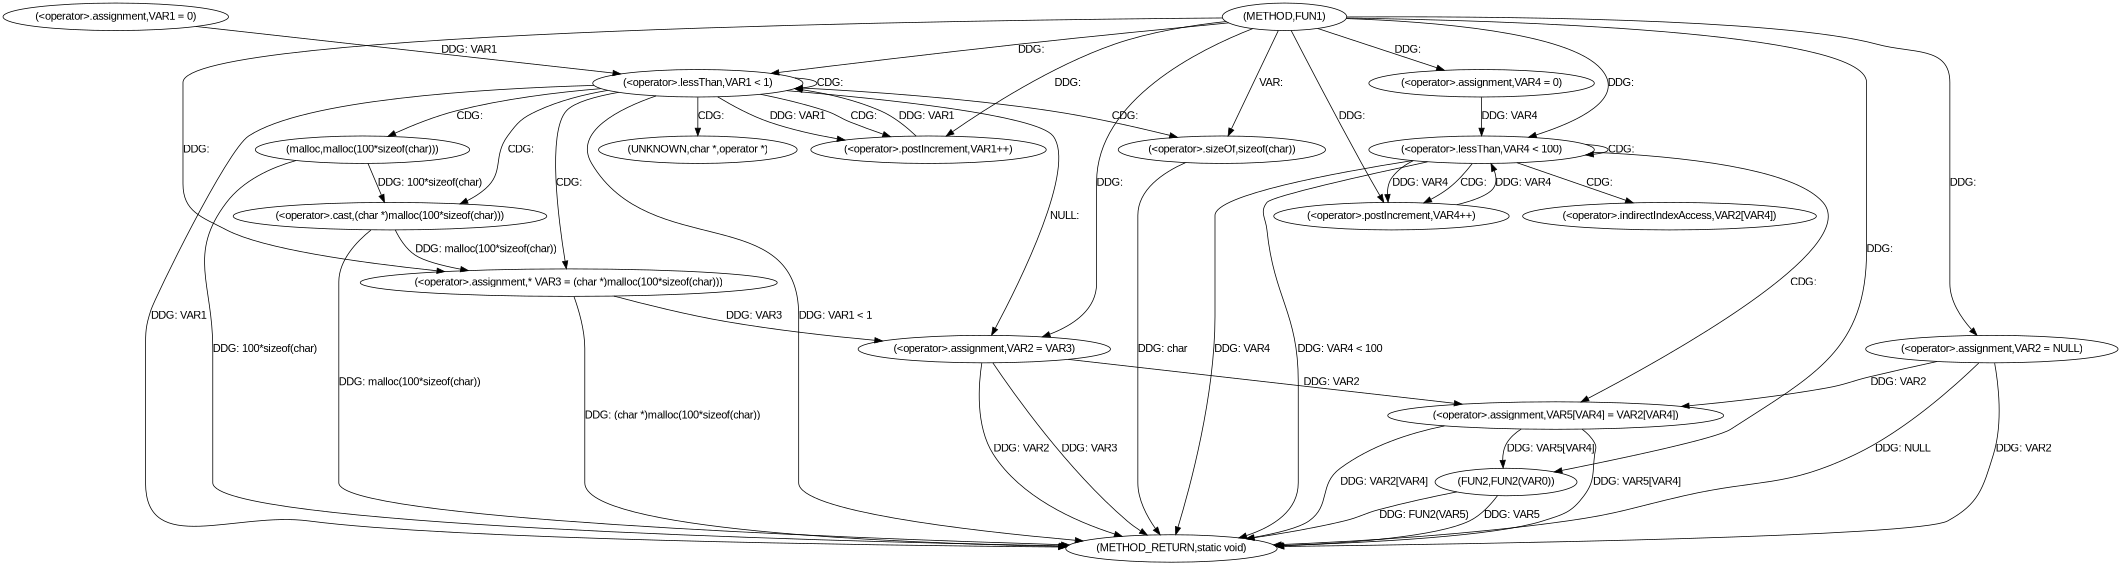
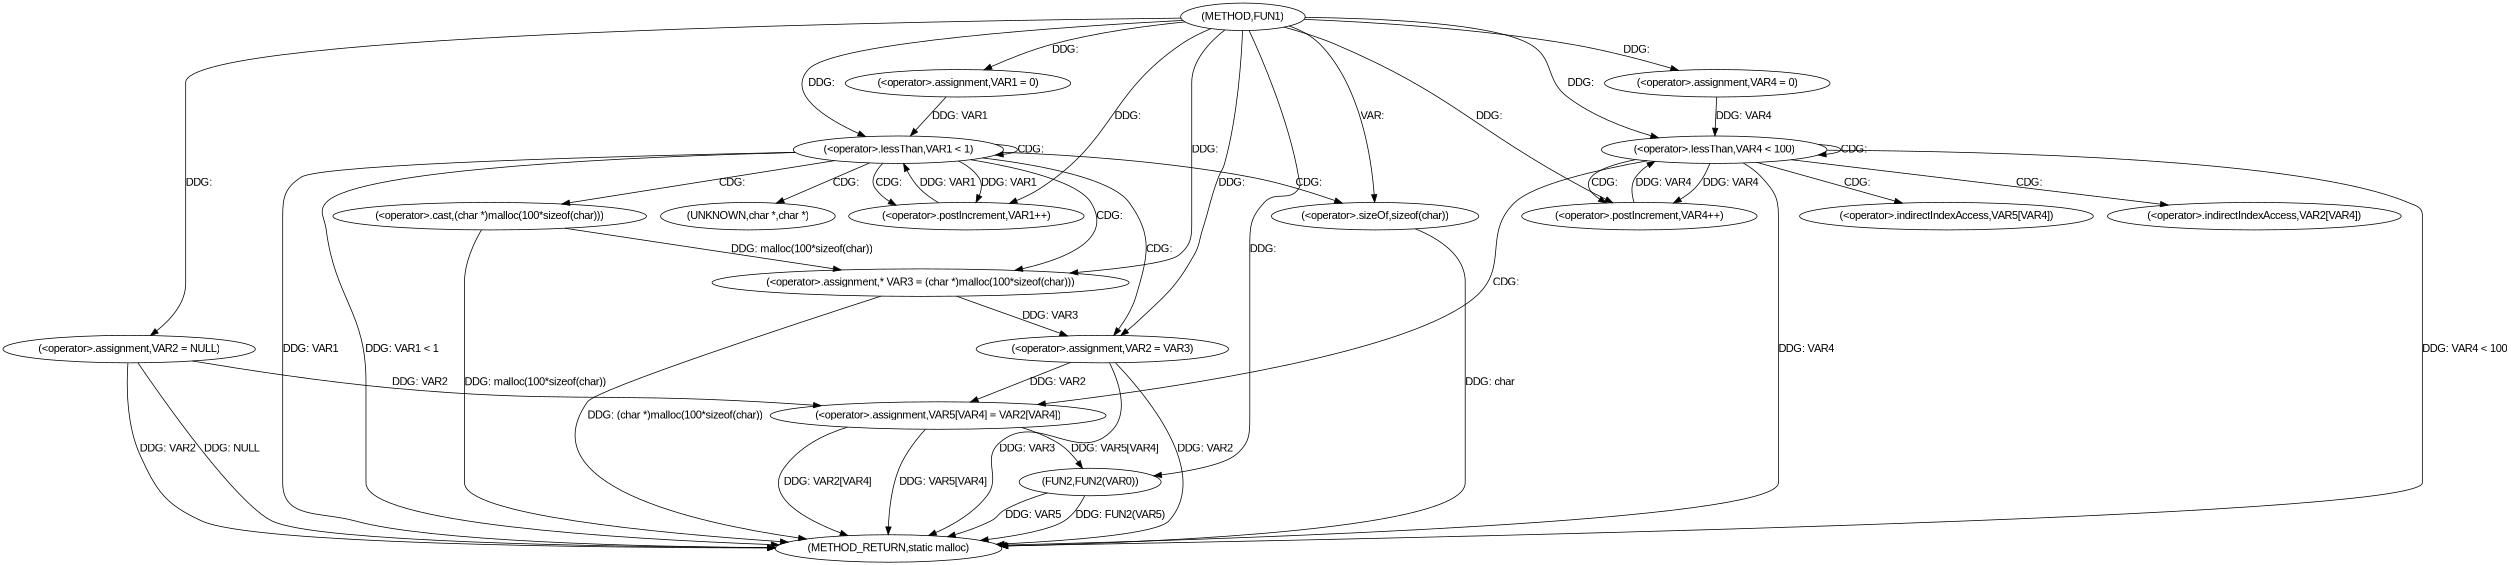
  digraph {
    fontname="Liberation Sans"
    node [fontname="Liberation Sans"]
    edge [fontname="Liberation Sans"]
    n1 [label="(METHOD,FUN1)"]
    n2 [label="(<operator>.assignment,VAR2 = NULL)"]
    n3 [label="(<operator>.assignment,VAR1 = 0)"]
    n4 [label="(<operator>.lessThan,VAR1 < 1)"]
    n5 [label="(<operator>.postIncrement,VAR1++)"]
    n6 [label="(<operator>.assignment,* VAR3 = (char *)malloc(100*sizeof(char)))"]
    n7 [label="(<operator>.sizeOf,sizeof(char))"]
    n8 [label="(<operator>.assignment,VAR2 = VAR3)"]
    n9 [label="(<operator>.assignment,VAR4 = 0)"]
    n10 [label="(<operator>.lessThan,VAR4 < 100)"]
    n11 [label="(<operator>.postIncrement,VAR4++)"]
    n12 [label="(FUN2,FUN2(VAR0))"]
-   n13 [label="(METHOD_RETURN,static void)"]
+   n13 [label="(METHOD_RETURN,static malloc)"]
    n14 [label="(<operator>.assignment,VAR5[VAR4] = VAR2[VAR4])"]
    n15 [label="(<operator>.cast,(char *)malloc(100*sizeof(char)))"]
-   n16 [label="(malloc,malloc(100*sizeof(char)))"]
-   n17 [label="(UNKNOWN,char *,operator *)"]
+   n17 [label="(UNKNOWN,char *,char *)"]
+   n18 [label="(<operator>.indirectIndexAccess,VAR5[VAR4])"]
    n19 [label="(<operator>.indirectIndexAccess,VAR2[VAR4])"]
    n1 -> n2 [label="DDG: "]
+   n1 -> n3 [label="DDG: "]
    n1 -> n4 [label="DDG: "]
    n1 -> n5 [label="DDG: "]
    n1 -> n6 [label="DDG: "]
    n1 -> n7 [label="VAR: "]
    n1 -> n8 [label="DDG: "]
    n1 -> n9 [label="DDG: "]
    n1 -> n10 [label="DDG: "]
    n1 -> n11 [label="DDG: "]
    n1 -> n12 [label="DDG: "]
    n2 -> n13 [label="DDG: VAR2"]
    n2 -> n13 [label="DDG: NULL"]
    n2 -> n14 [label="DDG: VAR2"]
    n3 -> n4 [label="DDG: VAR1"]
    n4 -> n4 [label="CDG: "]
    n4 -> n5 [label="DDG: VAR1"]
    n4 -> n5 [label="CDG: "]
    n4 -> n6 [label="CDG: "]
    n4 -> n7 [label="CDG: "]
-   n4 -> n8 [label="NULL: "]
+   n4 -> n8 [label="CDG: "]
    n4 -> n13 [label="DDG: VAR1"]
    n4 -> n13 [label="DDG: VAR1 < 1"]
    n4 -> n15 [label="CDG: "]
-   n4 -> n16 [label="CDG: "]
    n4 -> n17 [label="CDG: "]
    n5 -> n4 [label="DDG: VAR1"]
    n6 -> n8 [label="DDG: VAR3"]
    n6 -> n13 [label="DDG: (char *)malloc(100*sizeof(char))"]
    n7 -> n13 [label="DDG: char"]
    n8 -> n13 [label="DDG: VAR3"]
    n8 -> n13 [label="DDG: VAR2"]
    n8 -> n14 [label="DDG: VAR2"]
    n9 -> n10 [label="DDG: VAR4"]
    n10 -> n10 [label="CDG: "]
    n10 -> n11 [label="DDG: VAR4"]
    n10 -> n11 [label="CDG: "]
    n10 -> n13 [label="DDG: VAR4"]
    n10 -> n13 [label="DDG: VAR4 < 100"]
    n10 -> n14 [label="CDG: "]
+   n10 -> n18 [label="CDG: "]
    n10 -> n19 [label="CDG: "]
    n11 -> n10 [label="DDG: VAR4"]
    n12 -> n13 [label="DDG: FUN2(VAR5)"]
    n12 -> n13 [label="DDG: VAR5"]
    n14 -> n12 [label="DDG: VAR5[VAR4]"]
    n14 -> n13 [label="DDG: VAR2[VAR4]"]
    n14 -> n13 [label="DDG: VAR5[VAR4]"]
    n15 -> n6 [label="DDG: malloc(100*sizeof(char))"]
    n15 -> n13 [label="DDG: malloc(100*sizeof(char))"]
-   n16 -> n13 [label="DDG: 100*sizeof(char)"]
-   n16 -> n15 [label="DDG: 100*sizeof(char)"]
  }
